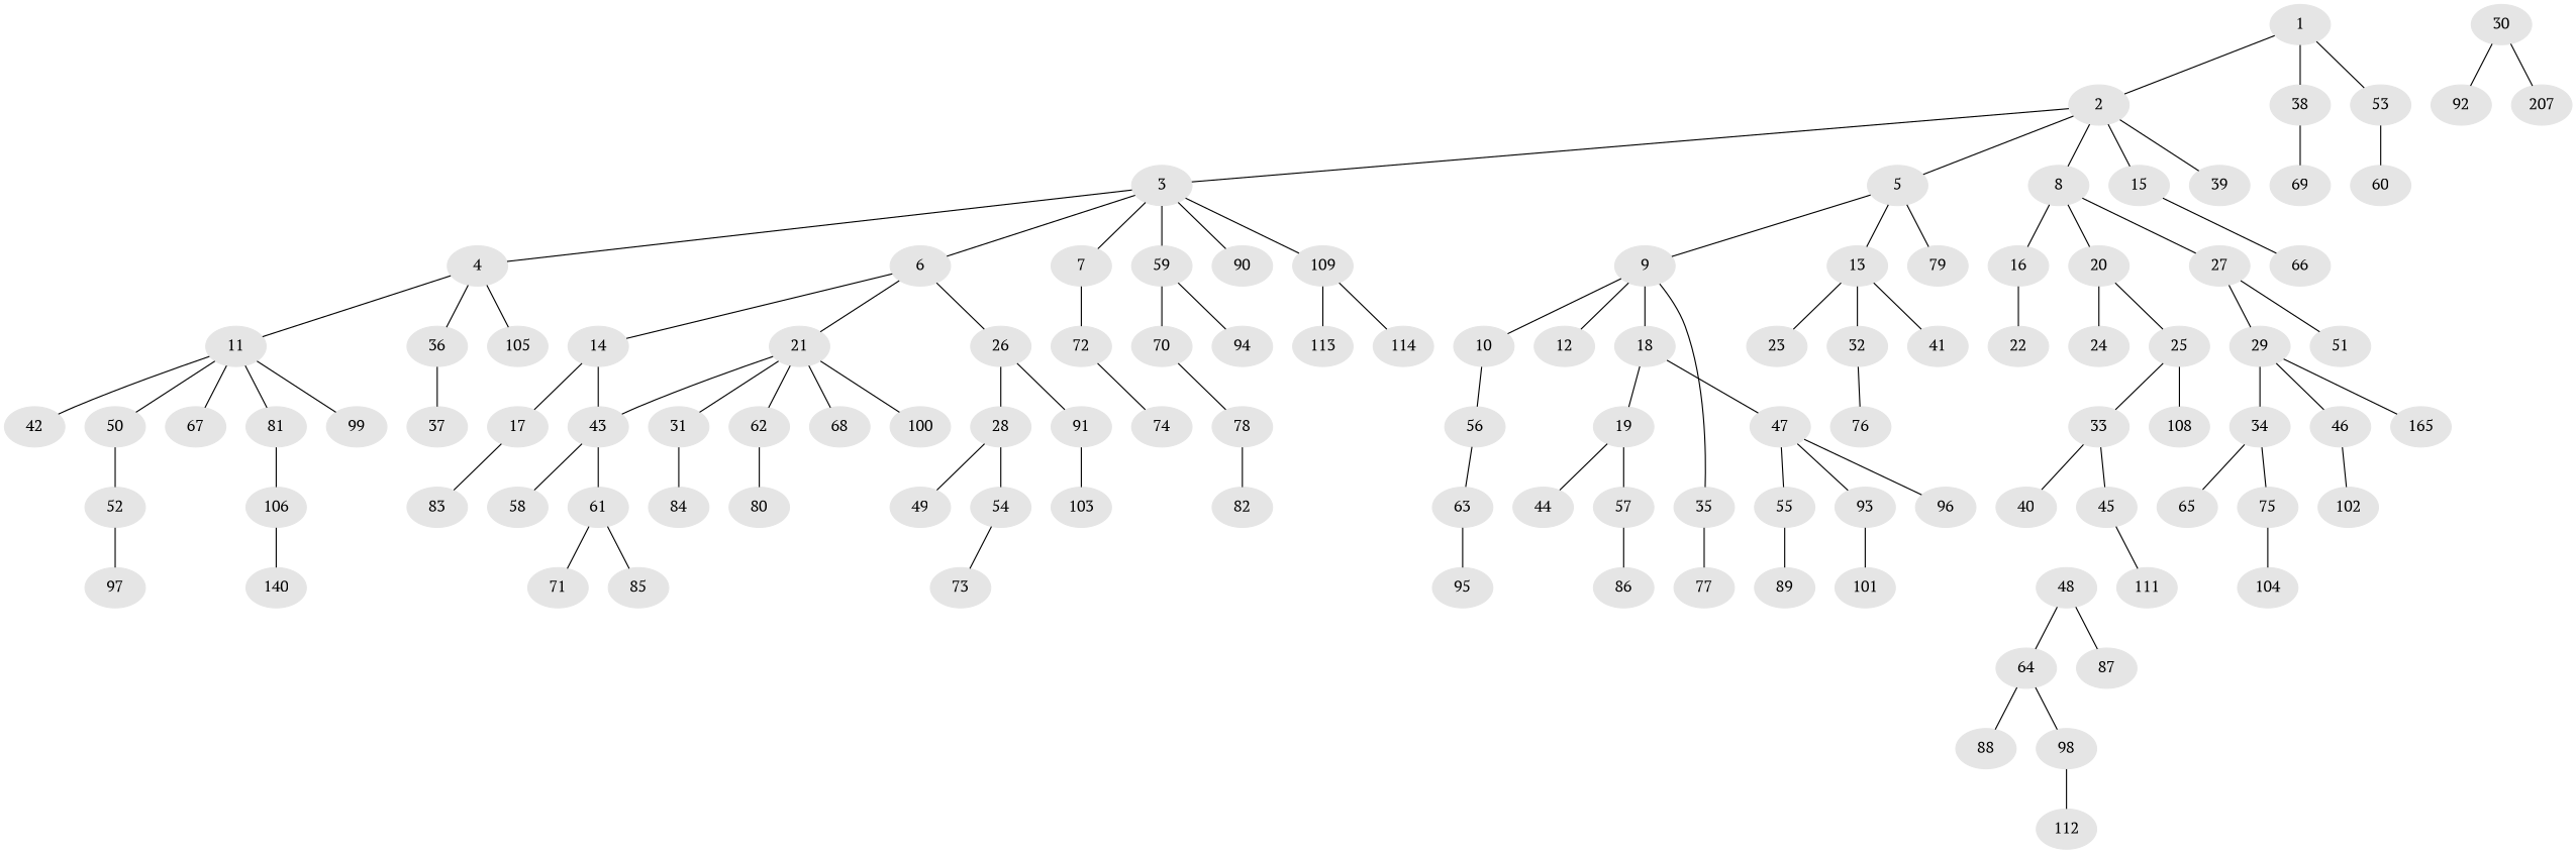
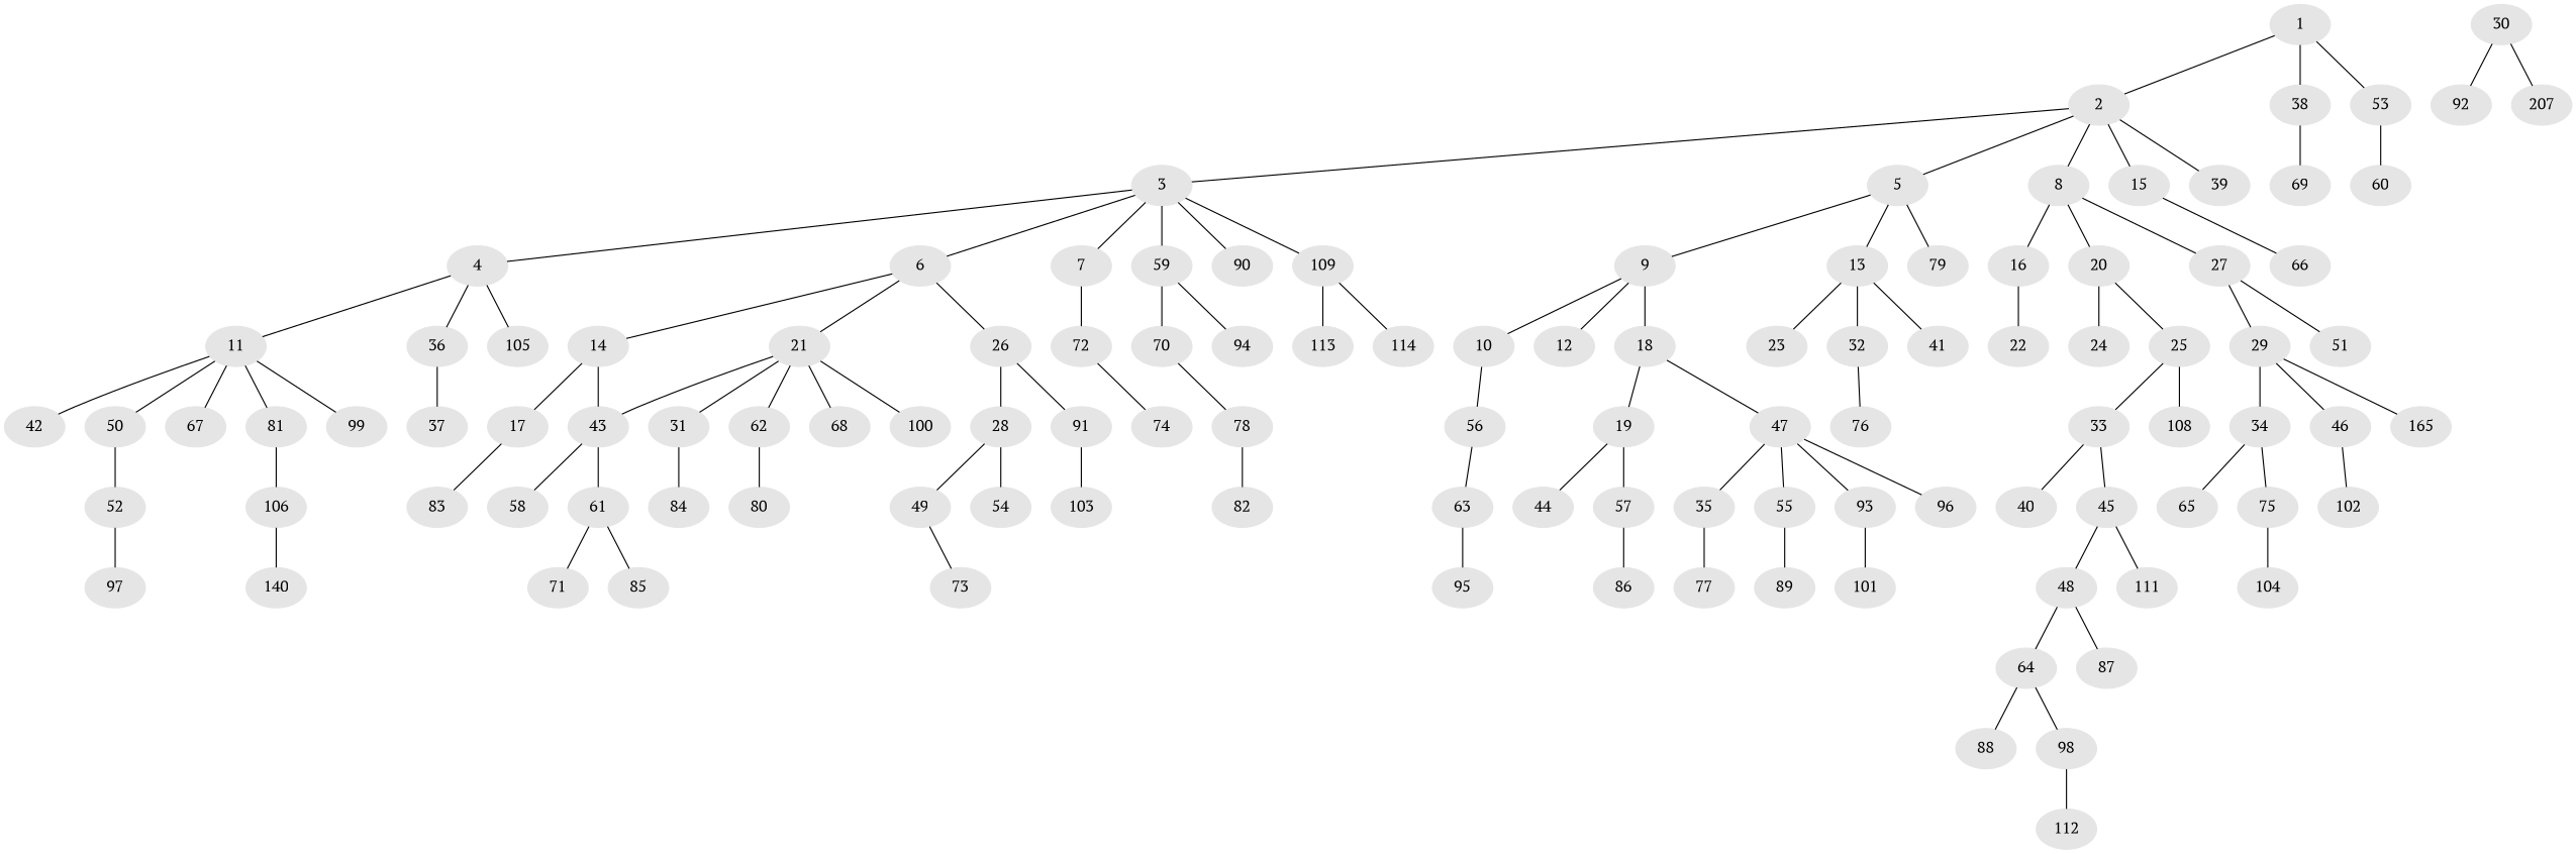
  graph {
    fontname="PT Serif"
    node [color=gray90 fontname="PT Serif" style=filled]
    edge [fontname="PT Serif"]
    1
    2
    38
    53
    3
    5
    8
    15
    39
    69
    60
    4
    6
    7
    59
    90
    109
    9
    13
    79
    16
    20
    27
    66
    11
    36
    105
    14
    21
    26
    72
    70
    94
    113
    114
    42
    50
    67
    81
    99
    37
    10
    12
    18
    35
    23
    32
    41
    17
    43
    31
    62
    68
    100
    28
    91
    74
    22
    24
    25
    29
    51
    56
    19
    47
    77
    63
    52
    106
    76
    83
    58
    61
    44
    57
    55
    93
    96
    86
    33
    108
    30
    92
    n84 [label=207]
    84
    80
    40
    45
    49
    54
    103
    34
    46
    n94 [label=165]
    73
    65
    75
    102
    48
    111
    104
    71
    85
    64
    87
    89
    101
    88
    98
    97
    95
    78
    112
    82
    n115 [label=140]
    1 -- 2
    1 -- 38
    1 -- 53
    2 -- 3
    2 -- 5
    2 -- 8
    2 -- 15
    2 -- 39
    38 -- 69
    53 -- 60
    3 -- 4
    3 -- 6
    3 -- 7
    3 -- 59
    3 -- 90
    3 -- 109
    5 -- 9
    5 -- 13
    5 -- 79
    8 -- 16
    8 -- 20
    8 -- 27
    15 -- 66
    4 -- 11
    4 -- 36
    4 -- 105
    6 -- 14
    6 -- 21
    6 -- 26
    7 -- 72
    59 -- 70
    59 -- 94
    109 -- 113
    109 -- 114
    9 -- 10
    9 -- 12
    9 -- 18
-   9 -- 35
+   47 -- 35
    13 -- 23
    13 -- 32
    13 -- 41
    16 -- 22
    20 -- 24
    20 -- 25
    27 -- 29
    27 -- 51
    11 -- 42
    11 -- 50
    11 -- 67
    11 -- 81
    11 -- 99
    36 -- 37
    14 -- 17
    14 -- 43
    21 -- 43
    21 -- 31
    21 -- 62
    21 -- 68
    21 -- 100
    26 -- 28
    26 -- 91
    72 -- 74
    70 -- 78
    50 -- 52
    81 -- 106
    10 -- 56
    18 -- 19
    18 -- 47
    35 -- 77
    32 -- 76
    17 -- 83
    43 -- 58
    43 -- 61
    31 -- 84
    62 -- 80
    28 -- 49
    28 -- 54
    91 -- 103
    25 -- 33
    25 -- 108
    29 -- 34
    29 -- 46
    29 -- n94
    56 -- 63
    19 -- 44
    19 -- 57
    47 -- 55
    47 -- 93
    47 -- 96
    63 -- 95
    52 -- 97
    106 -- n115
    61 -- 71
    61 -- 85
    57 -- 86
    55 -- 89
    93 -- 101
    33 -- 40
    33 -- 45
    30 -- 92
    30 -- n84
+   45 -- 48
    45 -- 111
-   54 -- 73
+   49 -- 73
    34 -- 65
    34 -- 75
    46 -- 102
    75 -- 104
    48 -- 64
    48 -- 87
    64 -- 88
    64 -- 98
    98 -- 112
    78 -- 82
  }
